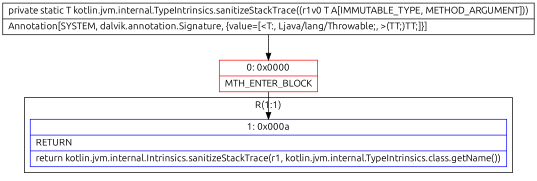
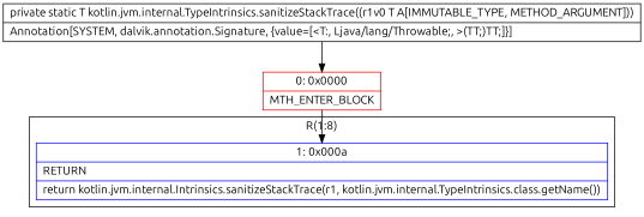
  digraph {
    fontname=Ubuntu
    node [shape=record fontname=Ubuntu]
    edge [fontname=Ubuntu]
    n1 [color=blue label="{1\:\ 0x000a|RETURN\l|return kotlin.jvm.internal.Intrinsics.sanitizeStackTrace(r1, kotlin.jvm.internal.TypeIntrinsics.class.getName())\l}"]
    n2 [color=red label="{0\:\ 0x0000|MTH_ENTER_BLOCK\l}"]
    n3 [label="{private static T kotlin.jvm.internal.TypeIntrinsics.sanitizeStackTrace((r1v0 T A[IMMUTABLE_TYPE, METHOD_ARGUMENT]))  | Annotation[SYSTEM, dalvik.annotation.Signature, \{value=[\<T:, Ljava\/lang\/Throwable;, \>(TT;)TT;]\}]\l}"]
    subgraph cluster_1 {
-     label="R(1:1)"
+     label="R(1:8)"
      n1
    }
    n2 -> n1
    n3 -> n2
  }
